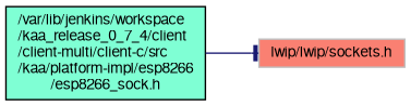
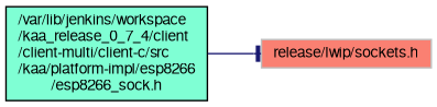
  digraph {
    rankdir=LR
    node [fontname=FreeSans fontsize=10 shape=record style=filled]
    n1 [color=black fillcolor=aquamarine fontcolor=black height=0.2 label="/var/lib/jenkins/workspace\l/kaa_release_0_7_4/client\l/client-multi/client-c/src\l/kaa/platform-impl/esp8266\l/esp8266_sock.h" width=0.4]
-   n2 [color=grey75 height=0.2 label="lwip/lwip/sockets.h" width=0.4 fillcolor=salmon]
+   n2 [color=grey75 height=0.2 label="release/lwip/sockets.h" width=0.4 fillcolor=salmon]
    n1 -> n2 [color=midnightblue fontname=FreeSans fontsize=10 labelfontname=FreeSans labelfontsize=10 style=solid arrowhead=tee]
  }
